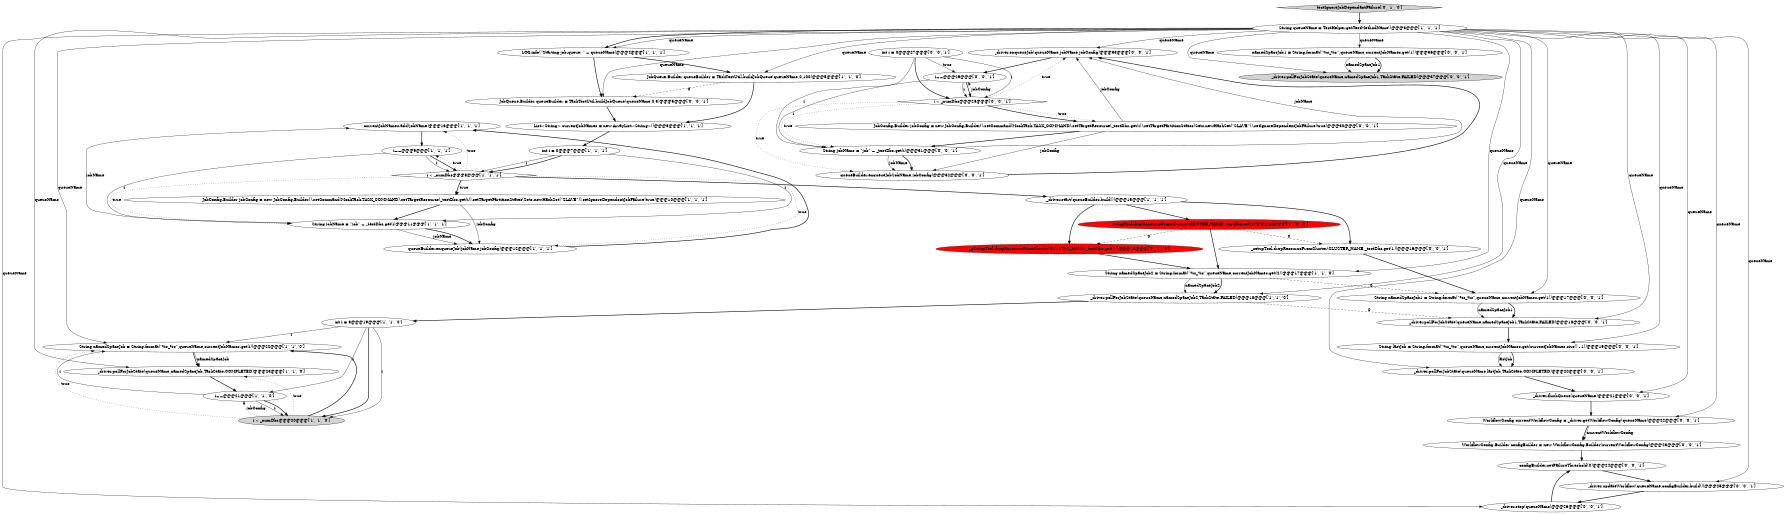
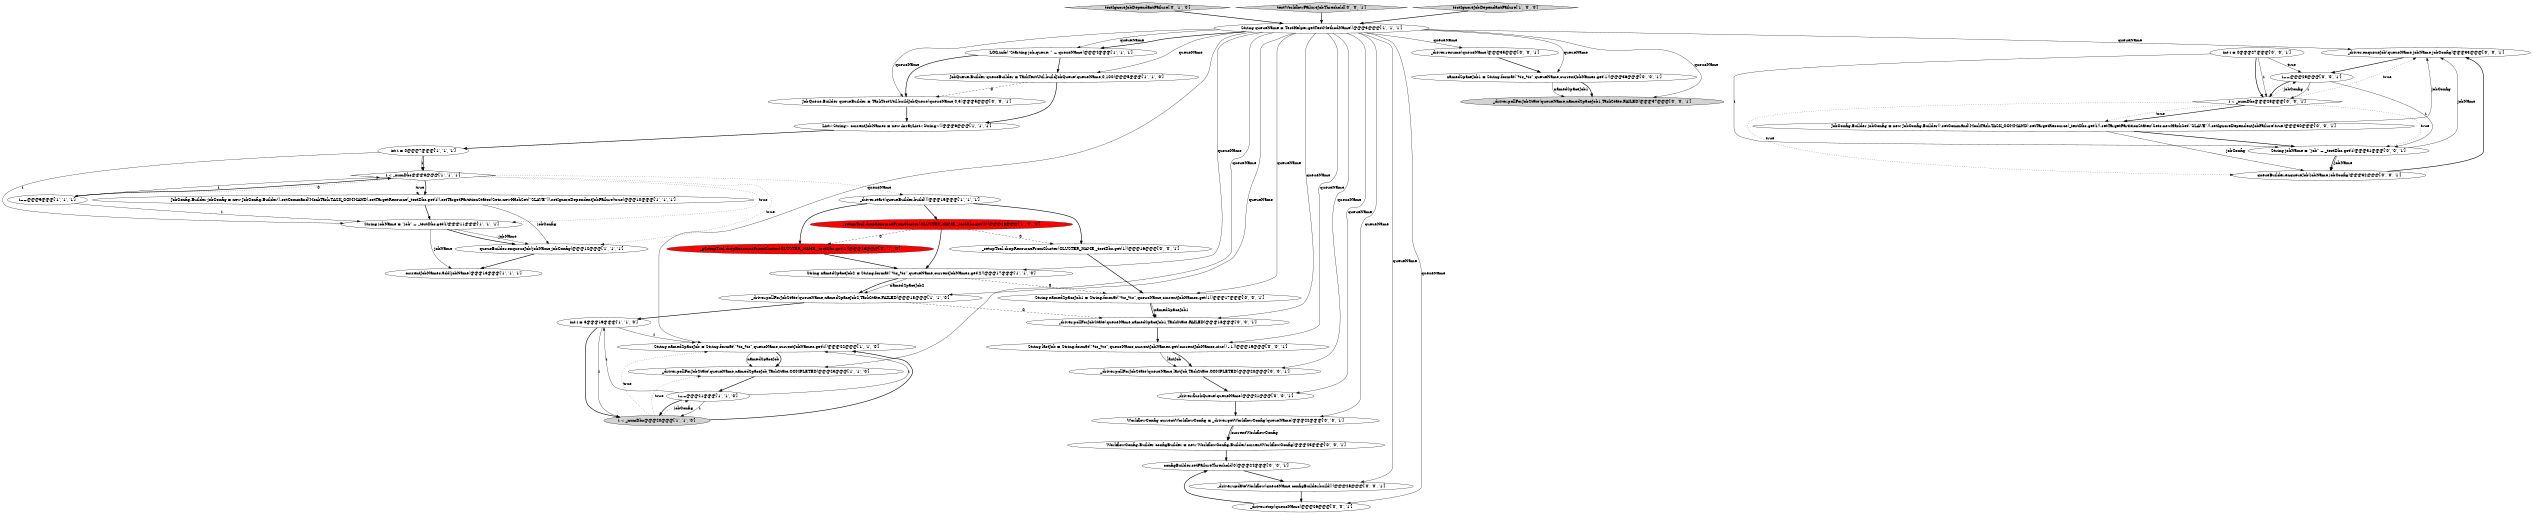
  digraph {
    node [fillcolor=white shape=ellipse style=filled]
    edge [style=bold]
    n1 [label="currentJobNames.add(jobName)@@@13@@@['1', '1', '1']"]
    n2 [label="i++@@@9@@@['1', '1', '1']"]
    n3 [label="String jobName = \"job\" + _testDbs.get(i)@@@11@@@['1', '1', '1']"]
    n4 [label="i < _numDbs@@@8@@@['1', '1', '1']" shape=diamond]
    n5 [label="LOG.info(\"Starting job-queue: \" + queueName)@@@4@@@['1', '1', '1']"]
    n6 [label="JobQueue.Builder queueBuilder = TaskTestUtil.buildJobQueue(queueName,0,3)@@@5@@@['0', '0', '1']"]
    n7 [label="JobQueue.Builder queueBuilder = TaskTestUtil.buildJobQueue(queueName,0,100)@@@5@@@['1', '1', '0']"]
    n8 [label="List<String> currentJobNames = new ArrayList<String>()@@@6@@@['1', '1', '1']"]
    n9 [label="queueBuilder.enqueueJob(jobName,jobConfig)@@@12@@@['1', '1', '1']"]
    n10 [label="_driver.stop(queueName)@@@26@@@['0', '0', '1']"]
    n11 [label="configBuilder.setFailureThreshold(0)@@@24@@@['0', '0', '1']"]
    n12 [label="int i = 0@@@27@@@['0', '0', '1']"]
    n13 [label="i++@@@29@@@['0', '0', '1']"]
    n14 [label="i < _numDbs@@@28@@@['0', '0', '1']" shape=diamond]
    n15 [label="String jobName = \"job\" + _testDbs.get(i)@@@31@@@['0', '0', '1']"]
    n16 [label="_driver.pollForJobState(queueName,namedSpaceJob2,TaskState.FAILED)@@@18@@@['1', '1', '0']"]
    n17 [label="_driver.pollForJobState(queueName,namedSpaceJob1,TaskState.FAILED)@@@18@@@['0', '0', '1']"]
    n18 [label="int i = 3@@@19@@@['1', '1', '0']"]
    n19 [label="String lastJob = String.format(\"%s_%s\",queueName,currentJobNames.get(currentJobNames.size() - 1))@@@19@@@['0', '0', '1']"]
    n20 [label="String namedSpaceJob = String.format(\"%s_%s\",queueName,currentJobNames.get(i))@@@22@@@['1', '1', '0']"]
    n21 [label="i++@@@21@@@['1', '1', '0']"]
    n22 [fillcolor=lightgray label="i < _numDbs@@@20@@@['1', '1', '0']"]
    n23 [label="_driver.pollForJobState(queueName,lastJob,TaskState.COMPLETED)@@@20@@@['0', '0', '1']"]
    n24 [label="WorkflowConfig currentWorkflowConfig = _driver.getWorkflowConfig(queueName)@@@22@@@['0', '0', '1']"]
    n25 [label="WorkflowConfig.Builder configBuilder = new WorkflowConfig.Builder(currentWorkflowConfig)@@@23@@@['0', '0', '1']"]
    n26 [label="namedSpaceJob1 = String.format(\"%s_%s\",queueName,currentJobNames.get(1))@@@36@@@['0', '0', '1']"]
    n27 [fillcolor=lightgray label="_driver.pollForJobState(queueName,namedSpaceJob1,TaskState.FAILED)@@@37@@@['0', '0', '1']"]
    n28 [label="_driver.flushQueue(queueName)@@@21@@@['0', '0', '1']"]
    n29 [label="_driver.updateWorkflow(queueName,configBuilder.build())@@@25@@@['0', '0', '1']"]
    n30 [label="queueBuilder.enqueueJob(jobName,jobConfig)@@@32@@@['0', '0', '1']"]
    n31 [label="_driver.enqueueJob(queueName,jobName,jobConfig)@@@33@@@['0', '0', '1']"]
    n32 [label="JobConfig.Builder jobConfig = new JobConfig.Builder().setCommand(MockTask.TASK_COMMAND).setTargetResource(_testDbs.get(i)).setTargetPartitionStates(Sets.newHashSet(\"SLAVE\")).setIgnoreDependentJobFailure(true)@@@30@@@['0', '0', '1']"]
+   n33 [label="_driver.resume(queueName)@@@35@@@['0', '0', '1']"]
    n34 [label="String queueName = TestHelper.getTestMethodName()@@@3@@@['1', '1', '1']"]
    n35 [label="String namedSpaceJob1 = String.format(\"%s_%s\",queueName,currentJobNames.get(1))@@@17@@@['0', '0', '1']"]
    n36 [label="_driver.pollForJobState(queueName,namedSpaceJob,TaskState.COMPLETED)@@@23@@@['1', '1', '0']"]
    n37 [label="String namedSpaceJob2 = String.format(\"%s_%s\",queueName,currentJobNames.get(2))@@@17@@@['1', '1', '0']"]
    n38 [label="_driver.start(queueBuilder.build())@@@15@@@['1', '1', '1']"]
    n39 [fillcolor=red label="_setupTool.dropResourceFromCluster(CLUSTER_NAME,_testDbs.get(2))@@@16@@@['1', '0', '0']"]
    n40 [label="_setupTool.dropResourceFromCluster(CLUSTER_NAME,_testDbs.get(1))@@@16@@@['0', '0', '1']"]
    n41 [fillcolor=red label="_gSetupTool.dropResourceFromCluster(CLUSTER_NAME,_testDbs.get(2))@@@16@@@['0', '1', '0']"]
    n42 [label="JobConfig.Builder jobConfig = new JobConfig.Builder().setCommand(MockTask.TASK_COMMAND).setTargetResource(_testDbs.get(i)).setTargetPartitionStates(Sets.newHashSet(\"SLAVE\")).setIgnoreDependentJobFailure(true)@@@10@@@['1', '1', '1']"]
    n43 [label="int i = 0@@@7@@@['1', '1', '1']"]
    n44 [fillcolor=lightgray label="testIgnoreJobDependantFailure['0', '1', '0']" shape=diamond]
-   n1 -> n2
+   n45 [fillcolor=lightgray label="testWorkflowFailureJobThreshold['0', '0', '1']" shape=diamond]
+   n46 [fillcolor=lightgray label="testIgnoreJobDependantFailure['1', '0', '0']" shape=diamond]
    n2 -> n3 [label=i style=solid]
    n2 -> n4 [label=i style=solid]
    n2 -> n4
    n3 -> n1 [label=jobName style=solid]
    n3 -> n9 [label=jobName style=solid]
    n3 -> n9
-   n4 -> n1 [label=true style=dotted]
-   n4 -> n2 [label=true style=dotted]
+   n4 -> n2 [label=0 style=dotted]
    n4 -> n3 [label=true style=dotted]
    n4 -> n9 [label=true style=dotted]
-   n4 -> n38
+   n4 -> n38 [style=dotted]
    n4 -> n42
    n4 -> n42 [label=true style=dotted]
    n5 -> n6
    n5 -> n7
    n6 -> n8
    n7 -> n6 [label=0 style=dashed]
    n7 -> n8
    n8 -> n43
    n9 -> n1
    n10 -> n11
    n11 -> n29
    n12 -> n13 [label=true style=solid]
    n12 -> n14
    n12 -> n14 [label=i style=solid]
    n12 -> n15 [label=i style=solid]
    n13 -> n14 [label=i style=solid]
    n13 -> n14
    n13 -> n15 [label=i style=solid]
    n14 -> n13 [label=jobConfig style=dotted]
    n14 -> n15 [label=true style=dotted]
    n14 -> n30 [label=true style=dotted]
    n14 -> n31 [label=true style=dotted]
    n14 -> n32 [label=true style=dotted]
    n14 -> n32
    n15 -> n30
    n15 -> n30 [label=jobName style=solid]
    n15 -> n31 [label=jobName style=solid]
    n16 -> n17 [label=0 style=dashed]
    n16 -> n18
    n17 -> n19
    n18 -> n20 [label=i style=solid]
-   n18 -> n21 [label=i style=solid]
+   n21 -> n18 [label=i style=solid]
    n18 -> n22
    n18 -> n22 [label=i style=solid]
    n19 -> n23
    n19 -> n23 [label=lastJob style=solid]
    n20 -> n36
    n20 -> n36 [label=namedSpaceJob style=solid]
    n21 -> n20 [label=i style=solid]
    n21 -> n22 [label=i style=solid]
    n21 -> n22
    n22 -> n20 [label=true style=dotted]
    n22 -> n20
    n22 -> n21 [label=jobConfig style=dotted]
    n22 -> n36 [label=true style=dotted]
    n23 -> n28
    n24 -> n25
    n24 -> n25 [label=currentWorkflowConfig style=solid]
    n25 -> n11
    n26 -> n27 [label=namedSpaceJob1 style=solid]
    n26 -> n27
    n28 -> n24
    n29 -> n10
    n30 -> n31
    n31 -> n13
    n32 -> n15
    n32 -> n30 [label=jobConfig style=solid]
    n32 -> n31 [label=jobConfig style=solid]
+   n33 -> n26
    n34 -> n5 [label=queueName style=solid]
    n34 -> n5
    n34 -> n6 [label=queueName style=solid]
    n34 -> n7 [label=queueName style=solid]
    n34 -> n10 [label=queueName style=solid]
    n34 -> n16 [label=queueName style=solid]
    n34 -> n17 [label=queueName style=solid]
    n34 -> n19 [label=queueName style=solid]
    n34 -> n20 [label=queueName style=solid]
    n34 -> n23 [label=queueName style=solid]
    n34 -> n24 [label=queueName style=solid]
    n34 -> n26 [label=queueName style=solid]
    n34 -> n27 [label=queueName style=solid]
    n34 -> n28 [label=queueName style=solid]
    n34 -> n29 [label=queueName style=solid]
    n34 -> n31 [label=queueName style=solid]
+   n34 -> n33 [label=queueName style=solid]
    n34 -> n35 [label=queueName style=solid]
    n34 -> n36 [label=queueName style=solid]
    n34 -> n37 [label=queueName style=solid]
    n35 -> n17
    n35 -> n17 [label=namedSpaceJob1 style=solid]
    n36 -> n21
    n37 -> n16 [label=namedSpaceJob2 style=solid]
    n37 -> n16
    n37 -> n35 [label=0 style=dashed]
    n38 -> n39
    n38 -> n40
    n38 -> n41
    n39 -> n37
    n39 -> n40 [label=0 style=dashed]
    n39 -> n41 [label=0 style=dashed]
    n40 -> n35
    n41 -> n37
    n42 -> n3
    n42 -> n9 [label=jobConfig style=solid]
    n43 -> n3 [label=i style=solid]
    n43 -> n4 [label=i style=solid]
    n43 -> n4
    n44 -> n34
+   n45 -> n34
+   n46 -> n34
  }
